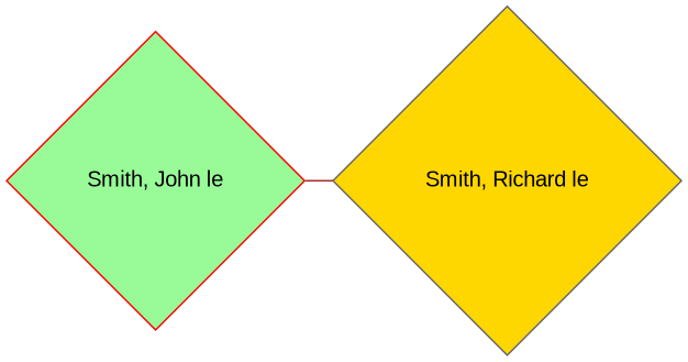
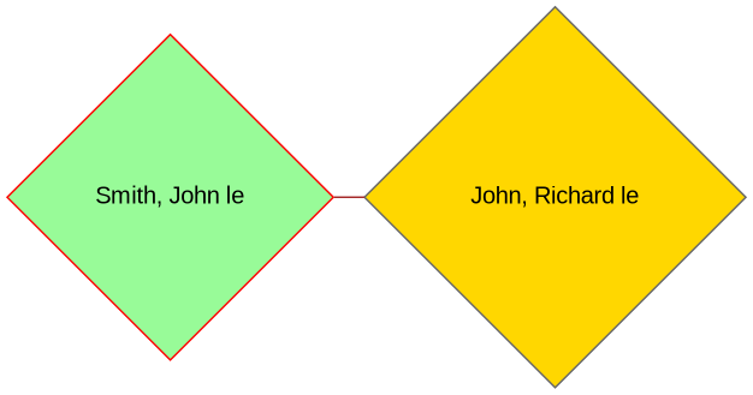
  digraph {
    fontname="Liberation Sans"
    node [regular=1 shape=diamond style=filled fontname="Liberation Sans"]
    n1 [color=red label="Smith, John le" fillcolor=palegreen]
-   n2 [color=gray40 label="Smith, Richard le" fillcolor=gold]
+   n2 [color=gray40 label="John, Richard le" fillcolor=gold]
    subgraph sub_1 {
      rank=same
      n1
      n2
    }
    n1 -> n2 [dir=none color=brown fontname="Liberation Sans"]
  }
